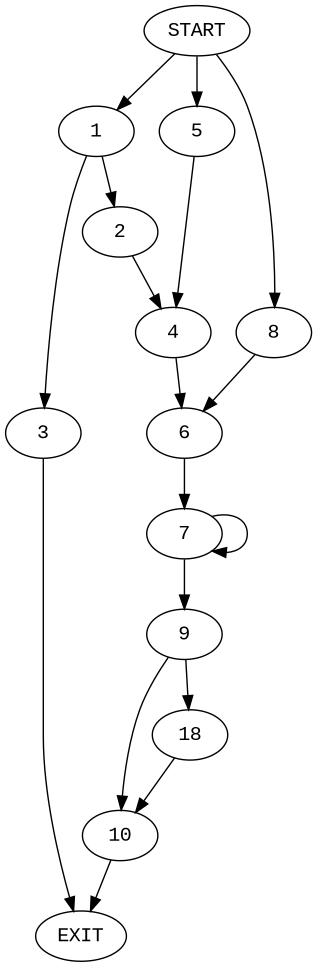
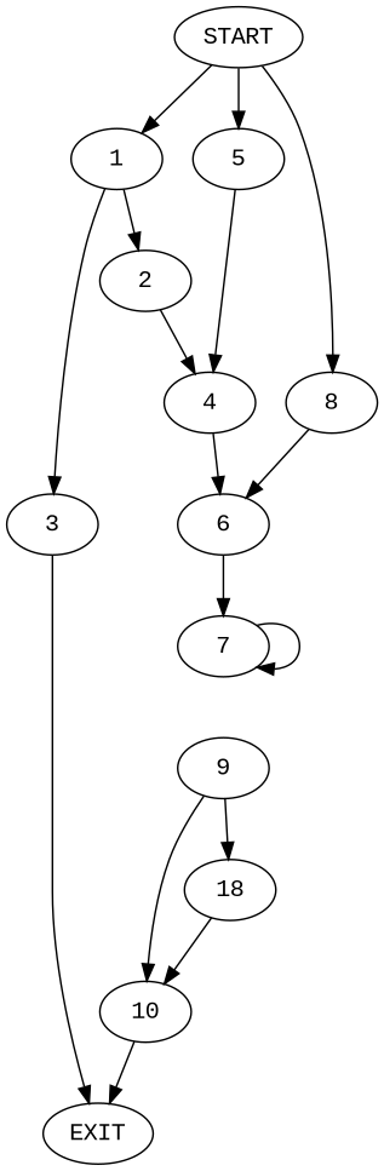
  digraph {
    fontname="Liberation Mono"
    node [fontname="Liberation Mono"]
    edge [fontname="Liberation Mono"]
    n1 [label=START]
    1
    8
    5
    2
    3
    6
    n8 [label=EXIT]
    4
    7
    9
    10
    n13 [label=18]
    n1 -> 1
    n1 -> 8
    n1 -> 5
    1 -> 2
    1 -> 3
    8 -> 6
    5 -> 4
    2 -> 4
    3 -> n8
    6 -> 7
    4 -> 6
    7 -> 7
-   7 -> 9
    9 -> 10
    9 -> n13
    10 -> n8
    n13 -> 10
  }
